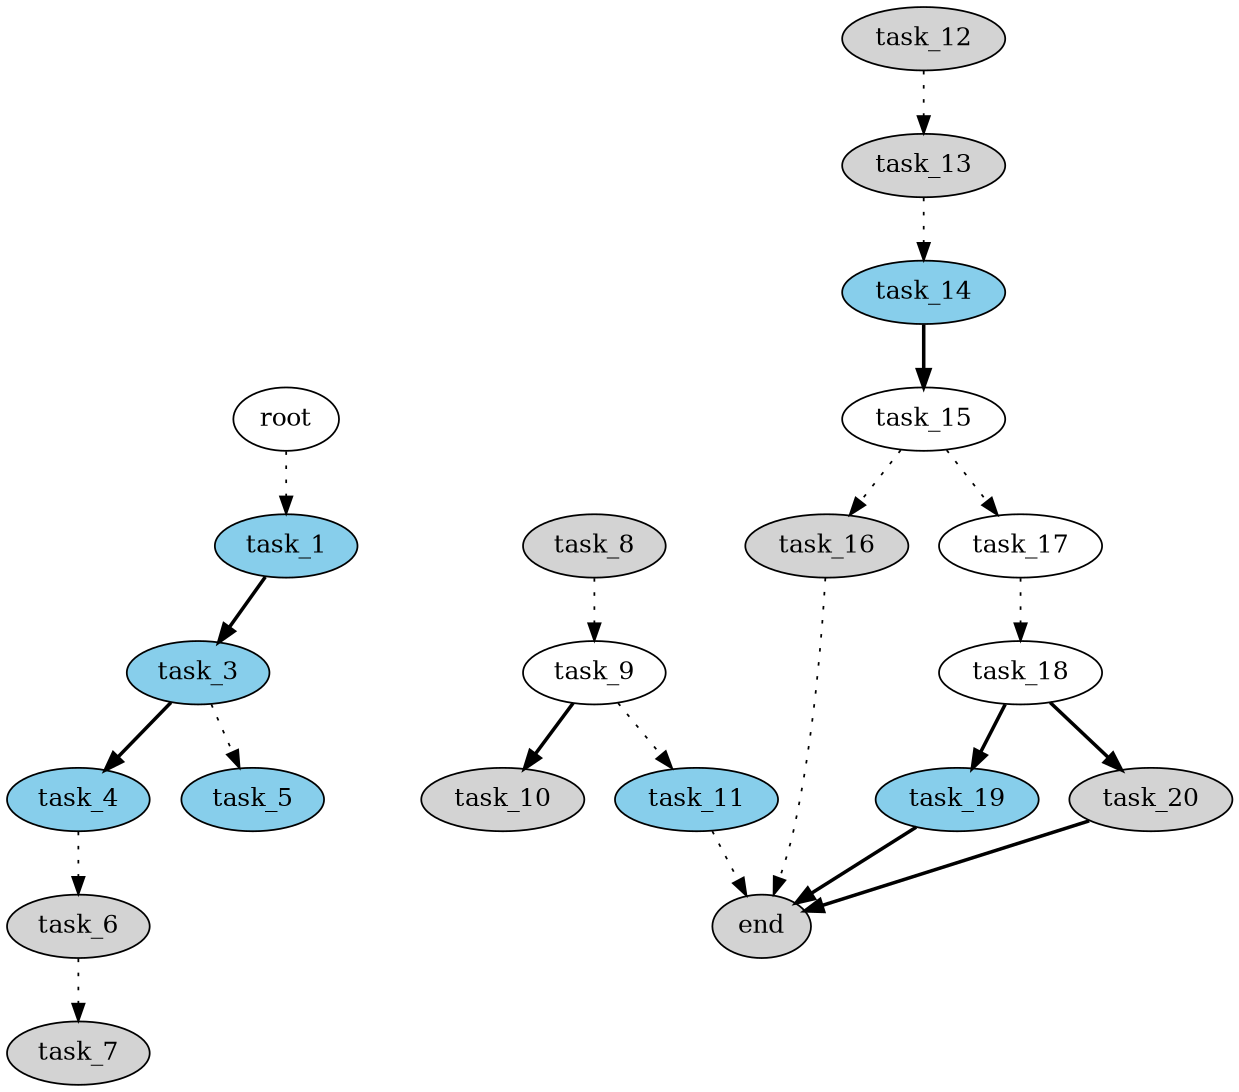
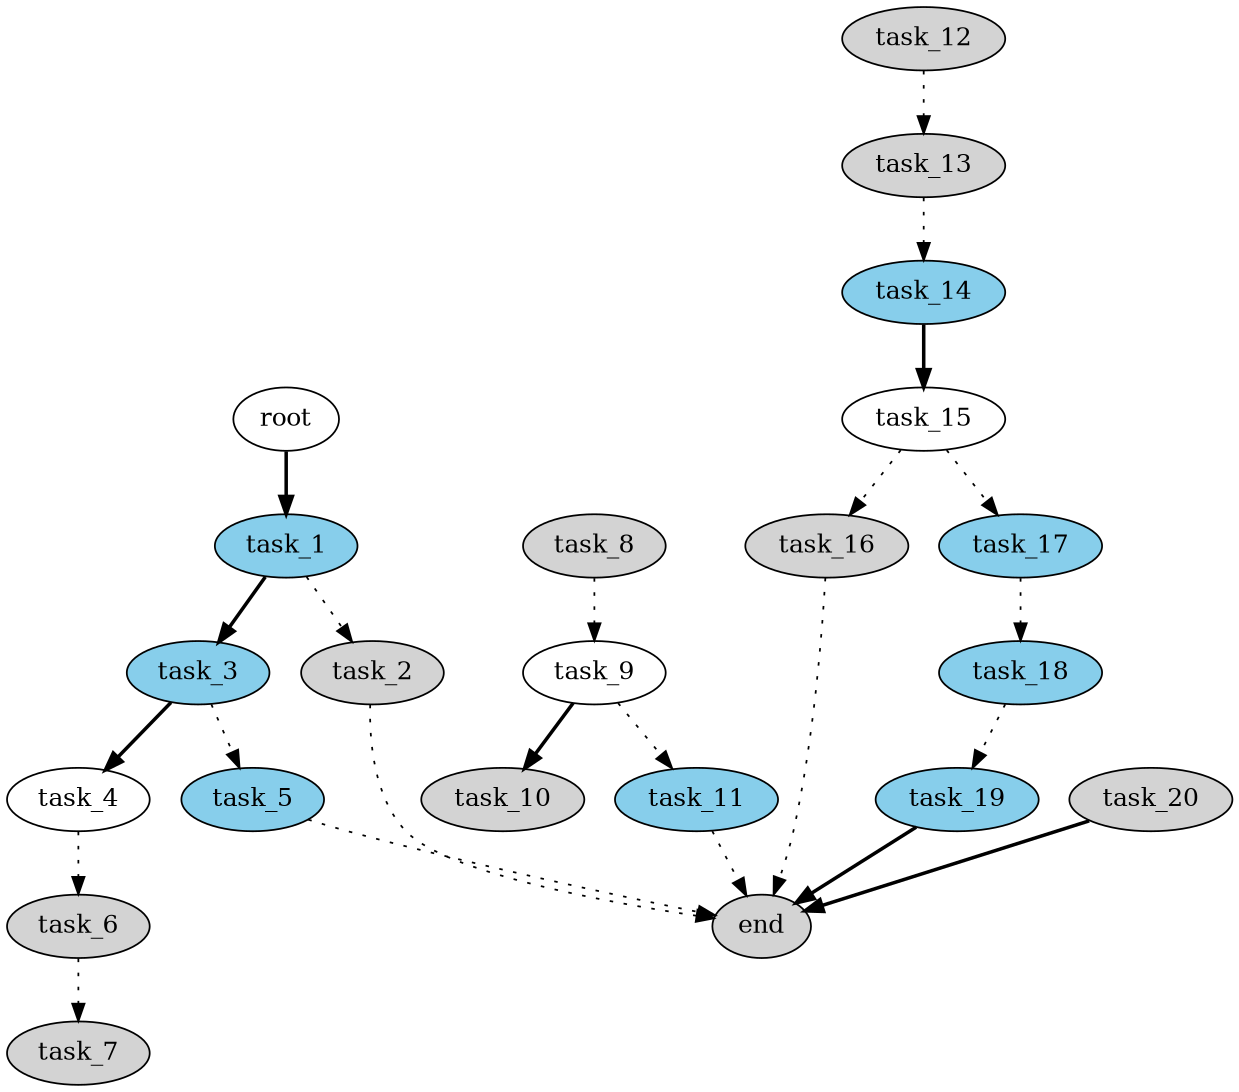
  digraph {
    node [fillcolor=lightgrey style=filled]
    edge [style=dotted]
    root [fillcolor=white]
    task_1 [fillcolor=skyblue]
+   task_2
    task_3 [fillcolor=skyblue]
    end
-   task_4 [fillcolor=skyblue]
+   task_4 [fillcolor=white]
    task_5 [fillcolor=skyblue]
    task_6
    task_7
    task_9 [fillcolor=white]
    task_8
    task_10
    task_11 [fillcolor=skyblue]
    task_12
    task_13
    task_14 [fillcolor=skyblue]
    task_15 [fillcolor=white]
    task_16
-   task_17 [fillcolor=white]
-   task_18 [fillcolor=white]
+   task_17 [fillcolor=skyblue]
+   task_18 [fillcolor=skyblue]
    task_19 [fillcolor=skyblue]
    task_20
-   root -> task_1
+   root -> task_1 [style=bold]
+   task_1 -> task_2
    task_1 -> task_3 [style=bold]
+   task_2 -> end
    task_3 -> task_4 [style=bold]
    task_3 -> task_5
    task_4 -> task_6
+   task_5 -> end
    task_6 -> task_7
    task_9 -> task_10 [style=bold]
    task_9 -> task_11
    task_8 -> task_9
    task_11 -> end
    task_12 -> task_13
    task_13 -> task_14
    task_14 -> task_15 [style=bold]
    task_15 -> task_16
    task_15 -> task_17
    task_16 -> end
    task_17 -> task_18
-   task_18 -> task_19 [style=bold]
-   task_18 -> task_20 [style=bold]
+   task_18 -> task_19
    task_19 -> end [style=bold]
    task_20 -> end [style=bold]
  }
